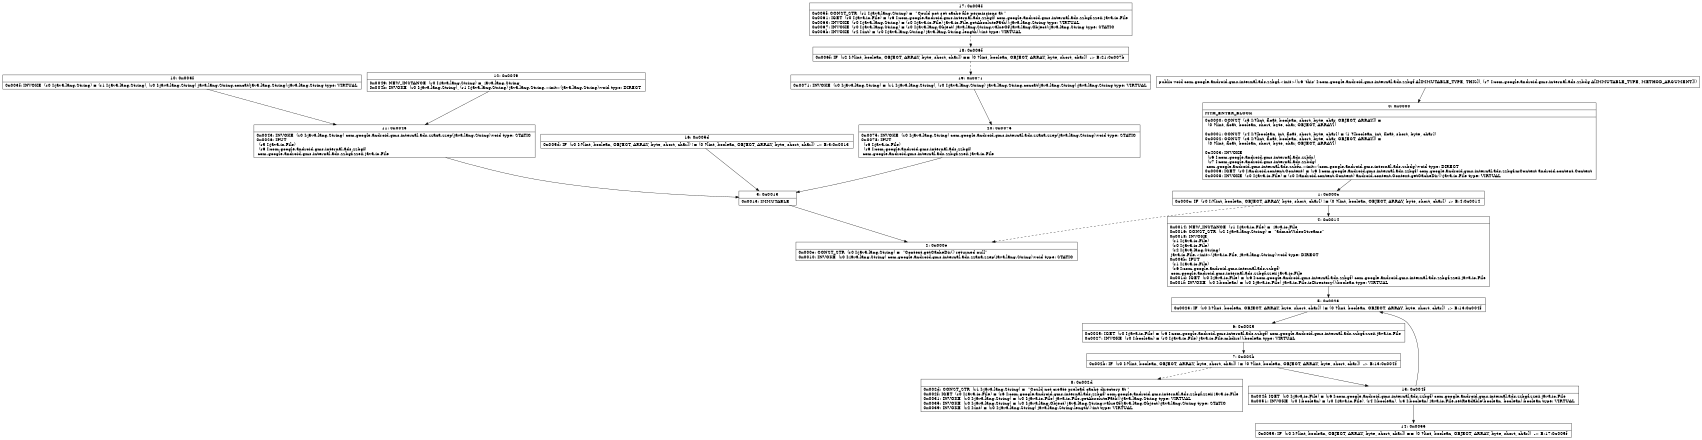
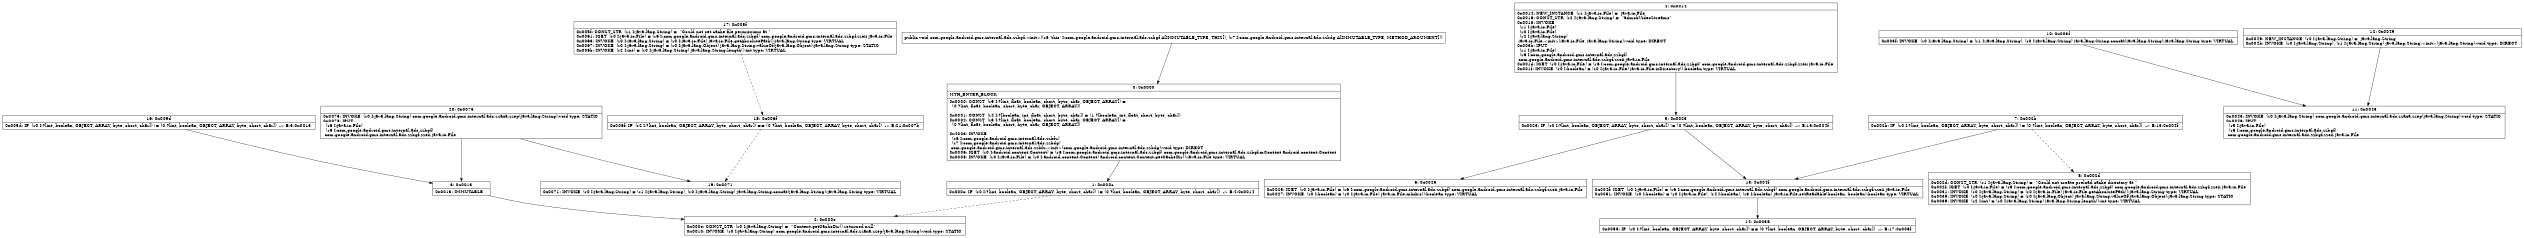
  digraph {
    node [shape=record]
    n1 [label="{0\:\ 0x0000|MTH_ENTER_BLOCK\l|0x0000: CONST  (r5 I:?[int, float, boolean, short, byte, char, OBJECT, ARRAY]) = \l  (0 ?[int, float, boolean, short, byte, char, OBJECT, ARRAY])\l \l0x0001: CONST  (r4 I:?[boolean, int, float, short, byte, char]) = (1 ?[boolean, int, float, short, byte, char]) \l0x0002: CONST  (r3 I:?[int, float, boolean, short, byte, char, OBJECT, ARRAY]) = \l  (0 ?[int, float, boolean, short, byte, char, OBJECT, ARRAY])\l \l0x4003: INVOKE  \l  (r6 I:com.google.android.gms.internal.ads.zzbfu)\l  (r7 I:com.google.android.gms.internal.ads.zzbdg)\l com.google.android.gms.internal.ads.zzbfu.\<init\>(com.google.android.gms.internal.ads.zzbdg):void type: DIRECT \l0x0006: IGET  (r0 I:android.content.Context) = (r6 I:com.google.android.gms.internal.ads.zzbgf) com.google.android.gms.internal.ads.zzbgf.mContext android.content.Context \l0x0008: INVOKE  (r0 I:java.io.File) = (r0 I:android.content.Context) android.content.Context.getCacheDir():java.io.File type: VIRTUAL \l}"]
    n2 [label="{1\:\ 0x000c|0x000c: IF  (r0 I:?[int, boolean, OBJECT, ARRAY, byte, short, char]) != (0 ?[int, boolean, OBJECT, ARRAY, byte, short, char])  \-\> B:4:0x0014 \l}"]
    n3 [label="{2\:\ 0x000e|0x000e: CONST_STR  (r0 I:java.lang.String) =  \"Context.getCacheDir() returned null\" \l0x0010: INVOKE  (r0 I:java.lang.String) com.google.android.gms.internal.ads.zzaxa.zzep(java.lang.String):void type: STATIC \l}"]
    n4 [label="{4\:\ 0x0014|0x0014: NEW_INSTANCE  (r1 I:java.io.File) =  java.io.File \l0x0016: CONST_STR  (r2 I:java.lang.String) =  \"admobVideoStreams\" \l0x0018: INVOKE  \l  (r1 I:java.io.File)\l  (r0 I:java.io.File)\l  (r2 I:java.lang.String)\l java.io.File.\<init\>(java.io.File, java.lang.String):void type: DIRECT \l0x003b: IPUT  \l  (r1 I:java.io.File)\l  (r6 I:com.google.android.gms.internal.ads.zzbgf)\l com.google.android.gms.internal.ads.zzbgf.zzeii java.io.File \l0x001d: IGET  (r0 I:java.io.File) = (r6 I:com.google.android.gms.internal.ads.zzbgf) com.google.android.gms.internal.ads.zzbgf.zzeii java.io.File \l0x001f: INVOKE  (r0 I:boolean) = (r0 I:java.io.File) java.io.File.isDirectory():boolean type: VIRTUAL \l}"]
    n5 [label="{5\:\ 0x0023|0x0023: IF  (r0 I:?[int, boolean, OBJECT, ARRAY, byte, short, char]) != (0 ?[int, boolean, OBJECT, ARRAY, byte, short, char])  \-\> B:13:0x004f \l}"]
    n6 [label="{3\:\ 0x0013|0x0013: IMMUTABLE   \l}"]
    n7 [label="{6\:\ 0x0025|0x0025: IGET  (r0 I:java.io.File) = (r6 I:com.google.android.gms.internal.ads.zzbgf) com.google.android.gms.internal.ads.zzbgf.zzeii java.io.File \l0x0027: INVOKE  (r0 I:boolean) = (r0 I:java.io.File) java.io.File.mkdirs():boolean type: VIRTUAL \l}"]
    n8 [label="{13\:\ 0x004f|0x004f: IGET  (r0 I:java.io.File) = (r6 I:com.google.android.gms.internal.ads.zzbgf) com.google.android.gms.internal.ads.zzbgf.zzeii java.io.File \l0x0051: INVOKE  (r0 I:boolean) = (r0 I:java.io.File), (r4 I:boolean), (r3 I:boolean) java.io.File.setReadable(boolean, boolean):boolean type: VIRTUAL \l}"]
    n9 [label="{7\:\ 0x002b|0x002b: IF  (r0 I:?[int, boolean, OBJECT, ARRAY, byte, short, char]) != (0 ?[int, boolean, OBJECT, ARRAY, byte, short, char])  \-\> B:13:0x004f \l}"]
    n10 [label="{14\:\ 0x0055|0x0055: IF  (r0 I:?[int, boolean, OBJECT, ARRAY, byte, short, char]) == (0 ?[int, boolean, OBJECT, ARRAY, byte, short, char])  \-\> B:17:0x005f \l}"]
    n11 [label="{8\:\ 0x002d|0x002d: CONST_STR  (r1 I:java.lang.String) =  \"Could not create preload cache directory at \" \l0x002f: IGET  (r0 I:java.io.File) = (r6 I:com.google.android.gms.internal.ads.zzbgf) com.google.android.gms.internal.ads.zzbgf.zzeii java.io.File \l0x0031: INVOKE  (r0 I:java.lang.String) = (r0 I:java.io.File) java.io.File.getAbsolutePath():java.lang.String type: VIRTUAL \l0x0035: INVOKE  (r0 I:java.lang.String) = (r0 I:java.lang.Object) java.lang.String.valueOf(java.lang.Object):java.lang.String type: STATIC \l0x0039: INVOKE  (r2 I:int) = (r0 I:java.lang.String) java.lang.String.length():int type: VIRTUAL \l}"]
    n12 [label="{10\:\ 0x003f|0x003f: INVOKE  (r0 I:java.lang.String) = (r1 I:java.lang.String), (r0 I:java.lang.String) java.lang.String.concat(java.lang.String):java.lang.String type: VIRTUAL \l}"]
-   n13 [label="{11\:\ 0x0043|0x0043: INVOKE  (r0 I:java.lang.String) com.google.android.gms.internal.ads.zzaxa.zzep(java.lang.String):void type: STATIC \l0x0026: IPUT  \l  (r5 I:java.io.File)\l  (r6 I:com.google.android.gms.internal.ads.zzbgf)\l com.google.android.gms.internal.ads.zzbgf.zzeii java.io.File \l}"]
+   n13 [label="{11\:\ 0x0043|0x0043: INVOKE  (r0 I:java.lang.String) com.google.android.gms.internal.ads.zzaxa.zzep(java.lang.String):void type: STATIC \l0x0046: IPUT  \l  (r5 I:java.io.File)\l  (r6 I:com.google.android.gms.internal.ads.zzbgf)\l com.google.android.gms.internal.ads.zzbgf.zzeii java.io.File \l}"]
    n14 [label="{12\:\ 0x0049|0x0049: NEW_INSTANCE  (r0 I:java.lang.String) =  java.lang.String \l0x004b: INVOKE  (r0 I:java.lang.String), (r1 I:java.lang.String) java.lang.String.\<init\>(java.lang.String):void type: DIRECT \l}"]
    n15 [label="{17\:\ 0x005f|0x005f: CONST_STR  (r1 I:java.lang.String) =  \"Could not set cache file permissions at \" \l0x0061: IGET  (r0 I:java.io.File) = (r6 I:com.google.android.gms.internal.ads.zzbgf) com.google.android.gms.internal.ads.zzbgf.zzeii java.io.File \l0x0063: INVOKE  (r0 I:java.lang.String) = (r0 I:java.io.File) java.io.File.getAbsolutePath():java.lang.String type: VIRTUAL \l0x0067: INVOKE  (r0 I:java.lang.String) = (r0 I:java.lang.Object) java.lang.String.valueOf(java.lang.Object):java.lang.String type: STATIC \l0x006b: INVOKE  (r2 I:int) = (r0 I:java.lang.String) java.lang.String.length():int type: VIRTUAL \l}"]
    n16 [label="{18\:\ 0x006f|0x006f: IF  (r2 I:?[int, boolean, OBJECT, ARRAY, byte, short, char]) == (0 ?[int, boolean, OBJECT, ARRAY, byte, short, char])  \-\> B:21:0x007b \l}"]
    n17 [label="{16\:\ 0x005d|0x005d: IF  (r0 I:?[int, boolean, OBJECT, ARRAY, byte, short, char]) != (0 ?[int, boolean, OBJECT, ARRAY, byte, short, char])  \-\> B:3:0x0013 \l}"]
    n18 [label="{19\:\ 0x0071|0x0071: INVOKE  (r0 I:java.lang.String) = (r1 I:java.lang.String), (r0 I:java.lang.String) java.lang.String.concat(java.lang.String):java.lang.String type: VIRTUAL \l}"]
    n19 [label="{20\:\ 0x0075|0x0075: INVOKE  (r0 I:java.lang.String) com.google.android.gms.internal.ads.zzaxa.zzep(java.lang.String):void type: STATIC \l0x0078: IPUT  \l  (r6 I:java.io.File)\l  (r6 I:com.google.android.gms.internal.ads.zzbgf)\l com.google.android.gms.internal.ads.zzbgf.zzeii java.io.File \l}"]
    n20 [label="{public void com.google.android.gms.internal.ads.zzbgf.\<init\>((r6 'this' I:com.google.android.gms.internal.ads.zzbgf A[IMMUTABLE_TYPE, THIS]), (r7 I:com.google.android.gms.internal.ads.zzbdg A[IMMUTABLE_TYPE, METHOD_ARGUMENT])) }"]
    n1 -> n2
    n2 -> n3 [style=dashed]
-   n2 -> n4
    n4 -> n5
    n5 -> n7 [style=solid]
-   n8 -> n5
+   n5 -> n8
    n6 -> n3
-   n7 -> n9
    n8 -> n10
    n9 -> n8
    n9 -> n11 [style=dashed]
    n12 -> n13
-   n13 -> n6
    n14 -> n13
    n15 -> n16 [style=dashed]
    n16 -> n18 [style=dashed]
    n17 -> n6
-   n18 -> n19
+   n19 -> n18
    n19 -> n6
    n20 -> n1
  }
